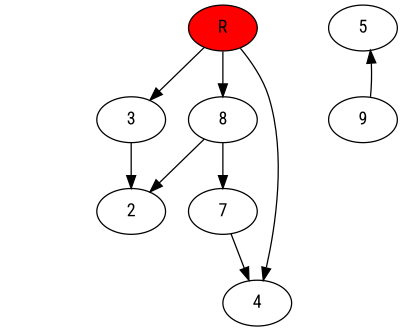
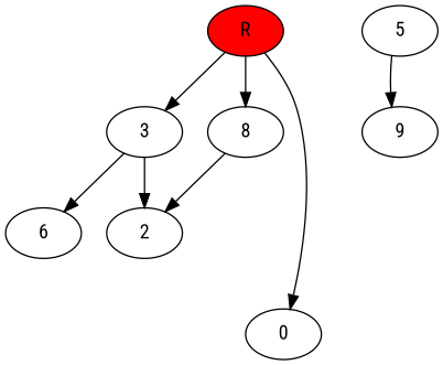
  digraph {
    fontname="Roboto Condensed"
    node [fontname="Roboto Condensed"]
    edge [fontname="Roboto Condensed"]
    3
    2
+   6
    5
    9
-   7
-   4
+   4 [label=0]
    8
    R [fillcolor="#ff0000" style=filled]
    3 -> 2
-   9 -> 5
-   7 -> 4
+   3 -> 6
+   5 -> 9
    8 -> 2
-   8 -> 7
    R -> 3
    R -> 4
    R -> 8
  }
